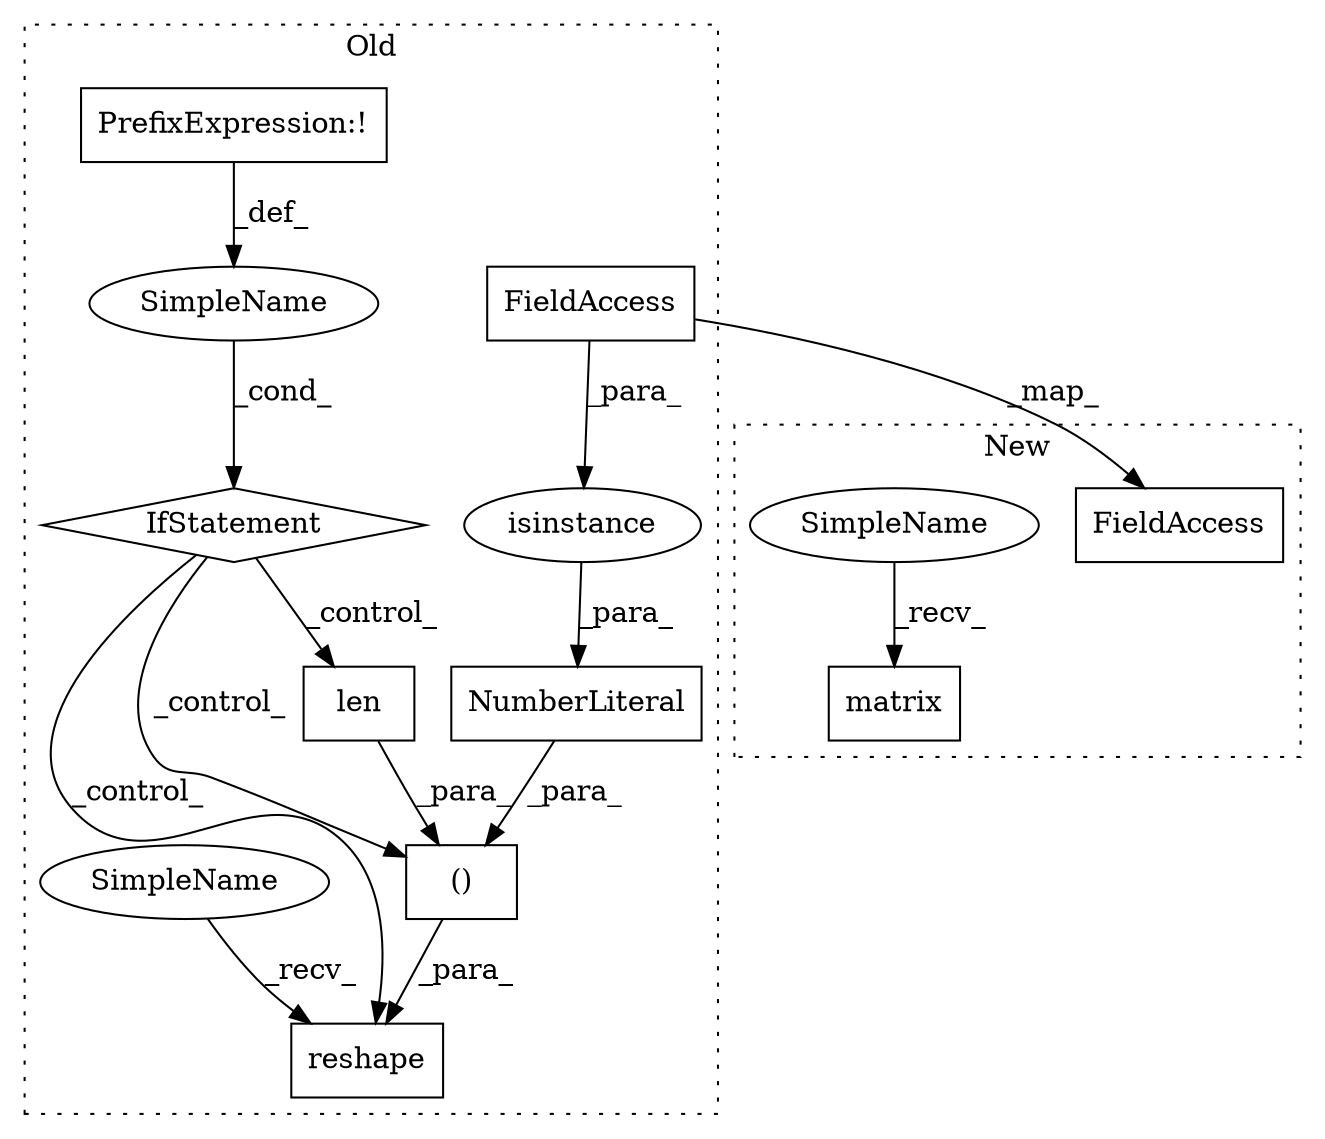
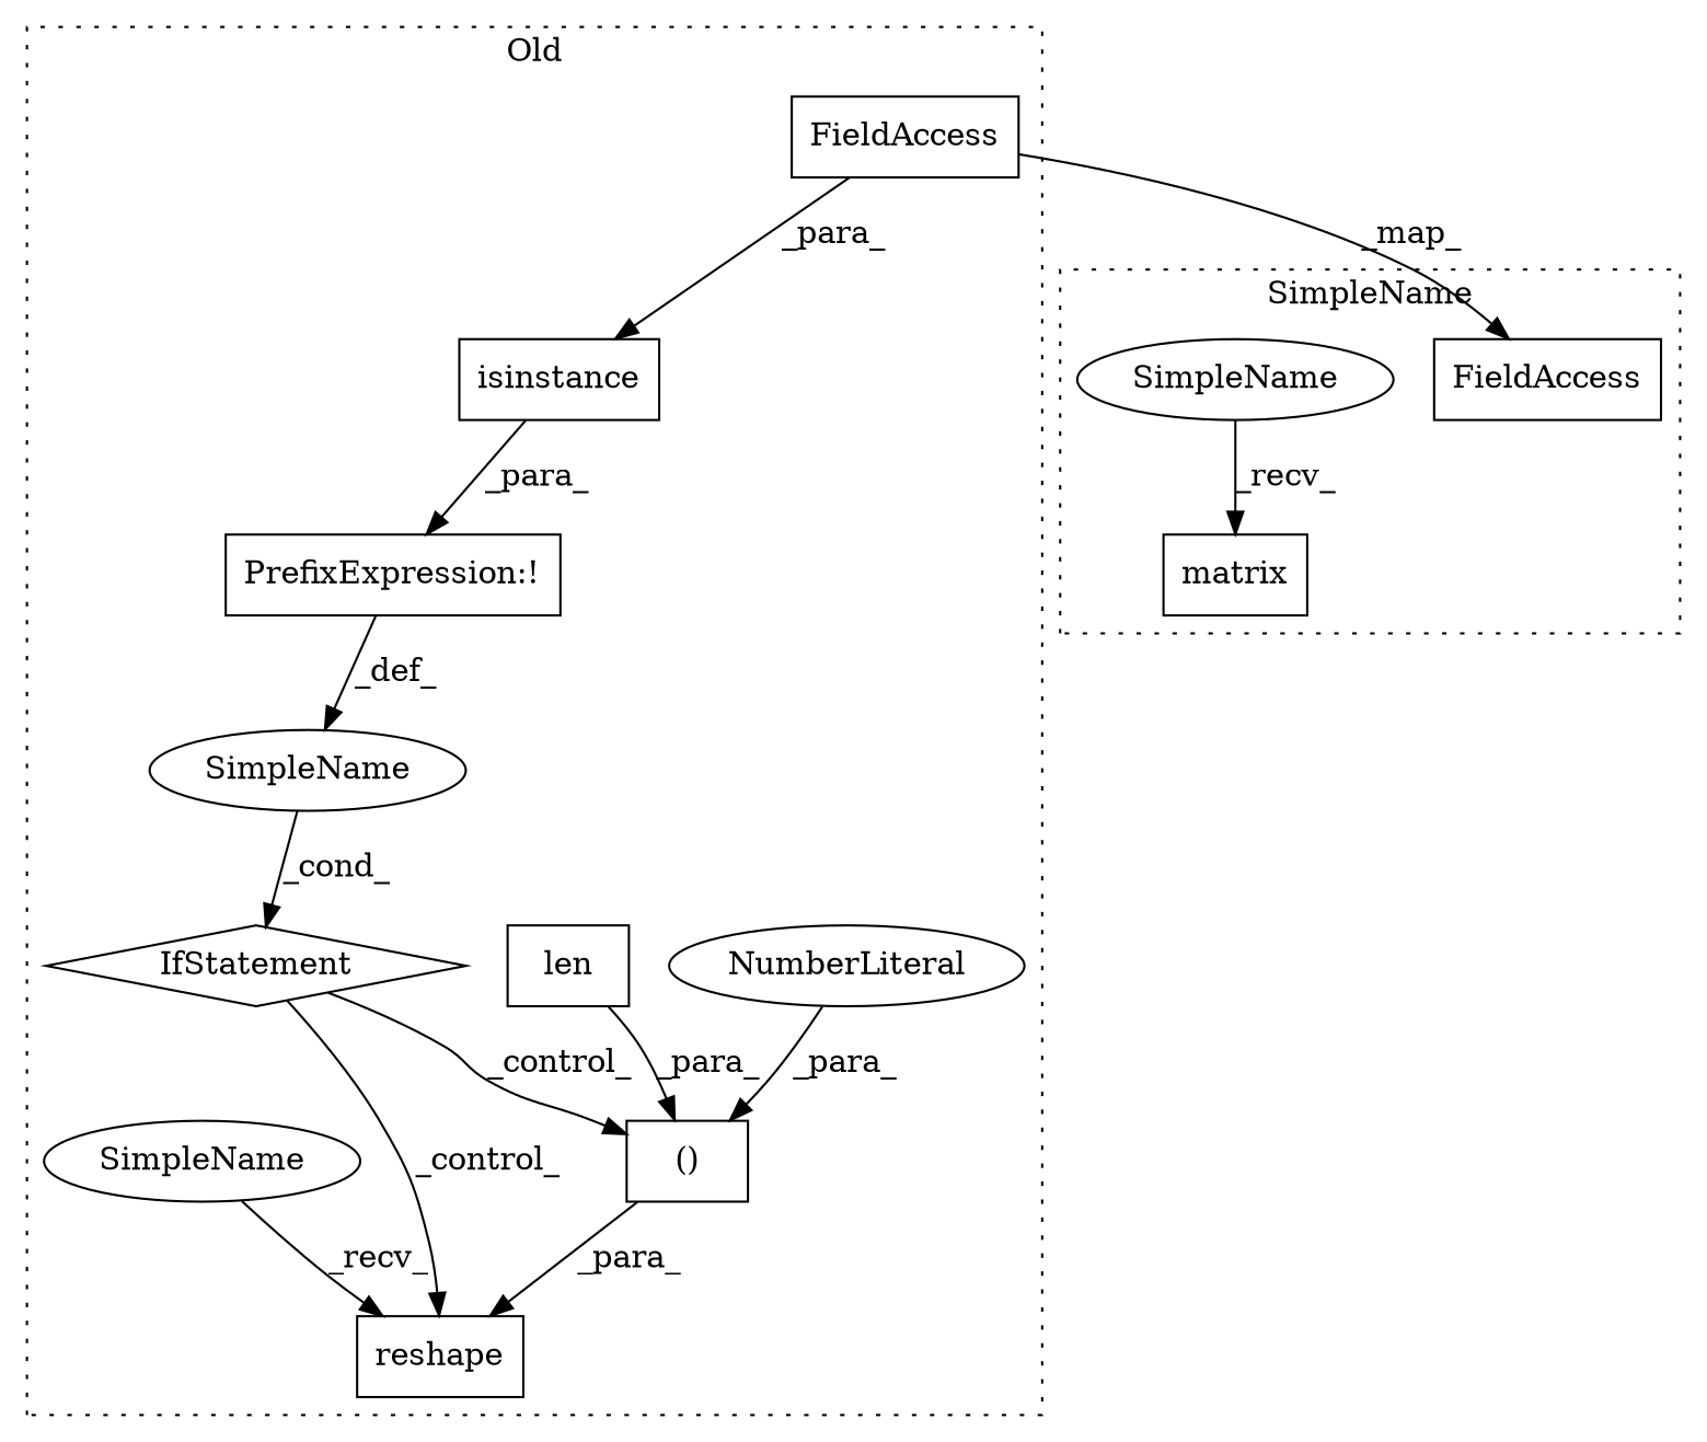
  digraph {
    node [a=32 l=1 s=2366 shape=box]
    n1 [l="8,2" label=reshape s="2343,2386"]
    n2 [a=42 label=SimpleName shape=ellipse l="" s=""]
    n3 [a=106 l=20 label="()"]
-   n4 [a=34 label=NumberLiteral]
+   n4 [a=34 label=NumberLiteral shape=ellipse]
    n5 [a=25 l="4,2" label=IfStatement s="2096,2131" shape=diamond]
    n6 [a=38 label="PrefixExpression:!" s=2100]
-   n7 [l="11,1" label=isinstance s="2101,2130" shape=ellipse]
+   n7 [l="11,1" label=isinstance s="2101,2130"]
    n8 [l="4,1" label=len s="2276,2285"]
    n9 [a=22 l=12 label=FieldAccess s=2118]
    n10 [a=42 l=5 label=SimpleName s=2337 shape=ellipse]
    n11 [l="7,1" label=matrix s="2083,2143"]
    n12 [a=22 l=12 label=FieldAccess s=1906]
    n13 [a=42 l=5 label=SimpleName s=2077 shape=ellipse]
    subgraph cluster_1 {
      label=Old
      style=dotted
      n1
      n2
      n3
      n4
      n5
      n6
      n7
      n8
      n9
      n10
    }
    subgraph cluster_2 {
-     label=New
+     label=SimpleName
      style=dotted
      n11
      n12
      n13
    }
    n2 -> n5 [label=_cond_]
    n3 -> n1 [label=_para_]
    n4 -> n3 [label=_para_]
    n5 -> n1 [label=_control_]
    n5 -> n3 [label=_control_]
-   n5 -> n8 [label=_control_]
    n6 -> n2 [label=_def_]
-   n7 -> n4 [label=_para_]
+   n7 -> n6 [label=_para_]
    n8 -> n3 [label=_para_]
    n9 -> n7 [label=_para_]
    n9 -> n12 [label=_map_]
    n10 -> n1 [label=_recv_]
    n13 -> n11 [label=_recv_]
  }
